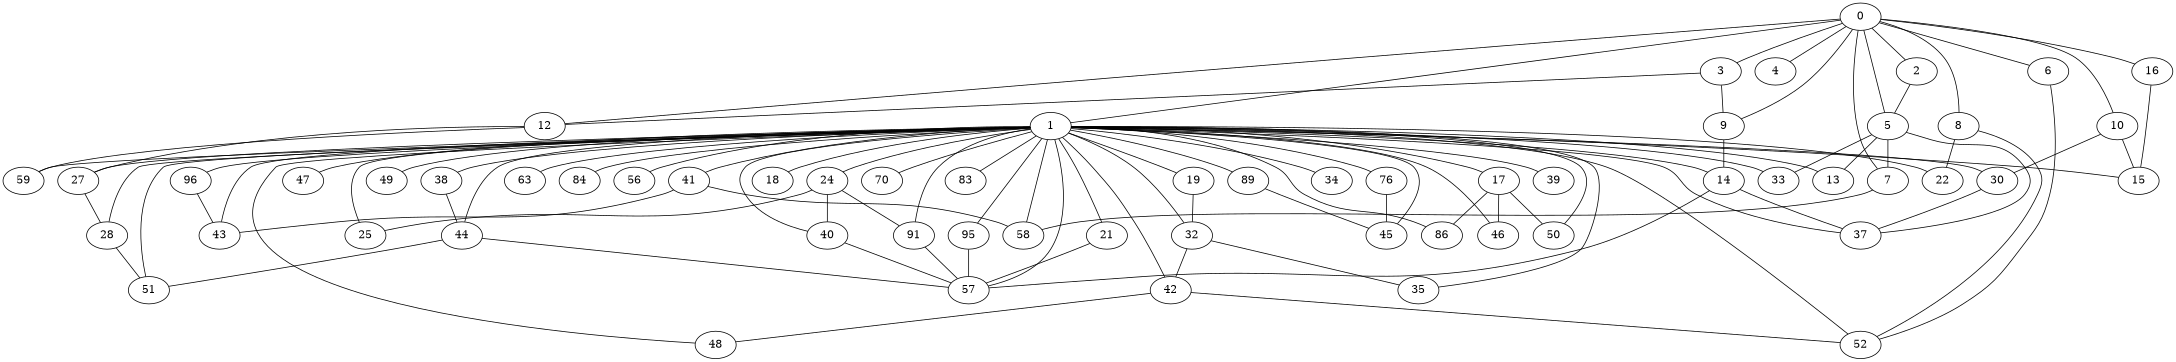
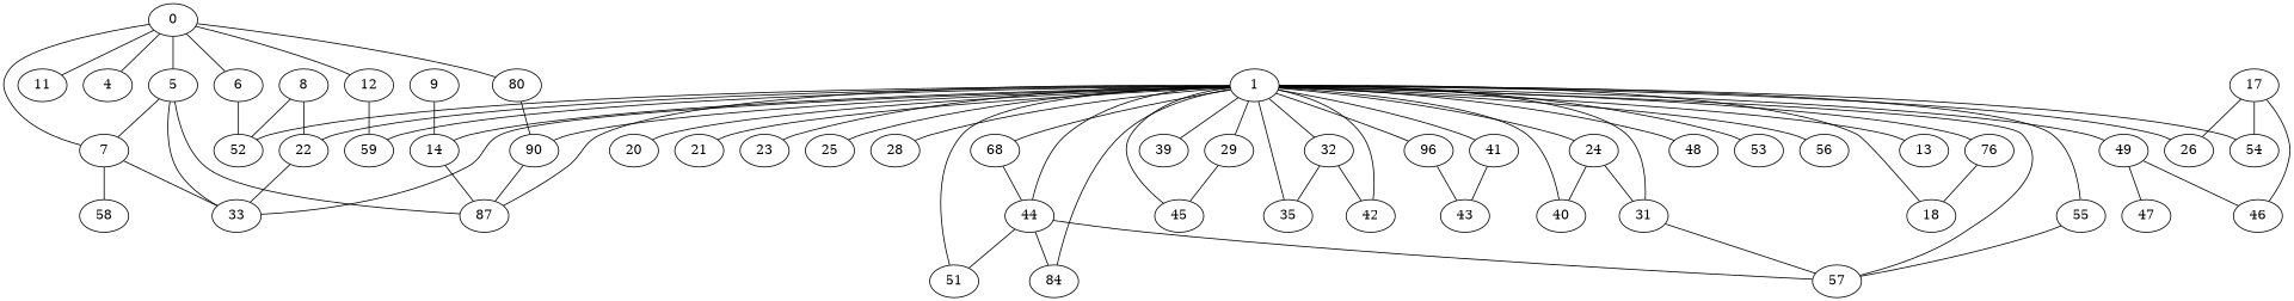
  graph {
    0
    1
-   2
-   3
    4
    5
    6
    7
    8
    9
-   10
-   11 [label=16]
+   10 [label=80]
+   11
    12
    13
    14
-   15
    n17 [label=76]
    17
    18
-   19
-   20 [label=70]
+   20
    21
    22
-   23 [label=83]
+   23
    24
    25
-   26 [label=86]
-   27
+   26
    28
-   29 [label=89]
-   30
-   31 [label=91]
+   29
+   30 [label=90]
+   31
    32
    33
-   34
    35
    n37 [label=96]
-   37
-   38
+   37 [label=87]
+   38 [label=68]
    39
    40
    41
    42
    43
    44
    45
    46
    47
    48
    49
-   50
+   50 [label=54]
    51
    52
-   53 [label=63]
+   53
    n55 [label=84]
-   55 [label=95]
+   55
    56
    57
    58
    59
-   0 -- 1
-   0 -- 2
-   0 -- 3
    0 -- 4
    0 -- 5
    0 -- 6
    0 -- 7
-   0 -- 8
-   0 -- 9
    0 -- 10
    0 -- 11
    0 -- 12
    1 -- 13
    1 -- 14
-   1 -- 15
    1 -- n17
-   1 -- 17
    1 -- 18
-   1 -- 19
    1 -- 20
    1 -- 21
    1 -- 22
    1 -- 23
    1 -- 24
    1 -- 25
    1 -- 26
-   1 -- 27
    1 -- 28
    1 -- 29
    1 -- 30
    1 -- 31
    1 -- 32
    1 -- 33
-   1 -- 34
    1 -- 35
    1 -- n37
    1 -- 37
    1 -- 38
    1 -- 39
    1 -- 40
    1 -- 41
    1 -- 42
-   1 -- 43
    1 -- 44
    1 -- 45
-   1 -- 46
-   1 -- 47
+   49 -- 46
+   49 -- 47
    1 -- 48
    1 -- 49
    1 -- 50
    1 -- 51
    1 -- 52
    1 -- 53
    1 -- n55
    1 -- 55
    1 -- 56
    1 -- 57
-   1 -- 58
    1 -- 59
-   2 -- 5
-   3 -- 9
-   3 -- 12
    5 -- 7
-   5 -- 13
    5 -- 33
    5 -- 37
    6 -- 52
+   7 -- 33
    7 -- 58
    8 -- 22
    8 -- 52
    9 -- 14
-   10 -- 15
    10 -- 30
-   11 -- 15
-   12 -- 27
    12 -- 59
    14 -- 37
-   14 -- 57
-   n17 -- 45
+   n17 -- 18
    17 -- 26
    17 -- 46
    17 -- 50
-   19 -- 32
-   21 -- 57
-   24 -- 25
+   22 -- 33
    24 -- 31
    24 -- 40
-   27 -- 28
-   28 -- 51
    29 -- 45
    30 -- 37
    31 -- 57
    32 -- 35
    32 -- 42
    n37 -- 43
    38 -- 44
-   40 -- 57
    41 -- 43
-   41 -- 58
-   42 -- 48
-   42 -- 52
    44 -- 51
+   44 -- n55
    44 -- 57
    55 -- 57
  }
